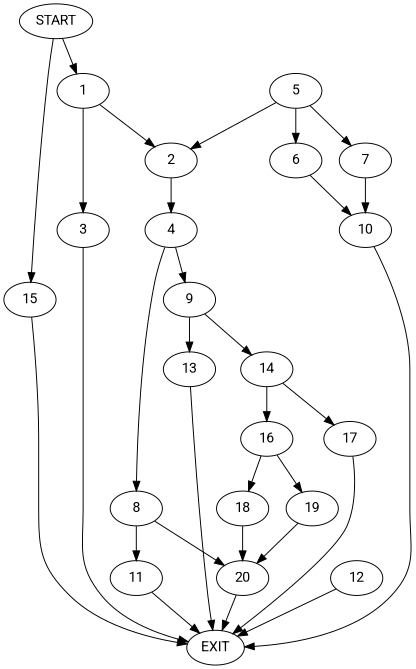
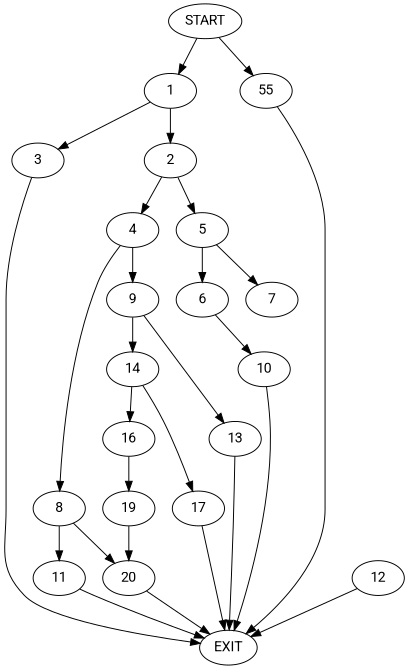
  digraph {
    fontname=Roboto
    node [fontname=Roboto]
    edge [fontname=Roboto]
    n1 [label=START]
    1
-   15
+   15 [label=55]
    2
    3
    n6 [label=EXIT]
    4
    5
    8
    9
    6
    7
    11
    20
    13
    14
    10
    12
    16
    17
-   18
    19
    n1 -> 1
    n1 -> 15
    1 -> 2
    1 -> 3
    15 -> n6
    2 -> 4
-   5 -> 2
+   2 -> 5
    3 -> n6
    4 -> 8
    4 -> 9
    5 -> 6
    5 -> 7
    8 -> 11
    8 -> 20
    9 -> 13
    9 -> 14
    6 -> 10
-   7 -> 10
    11 -> n6
    20 -> n6
    13 -> n6
    14 -> 16
    14 -> 17
    10 -> n6
    12 -> n6
-   16 -> 18
    16 -> 19
    17 -> n6
-   18 -> 20
    19 -> 20
  }
